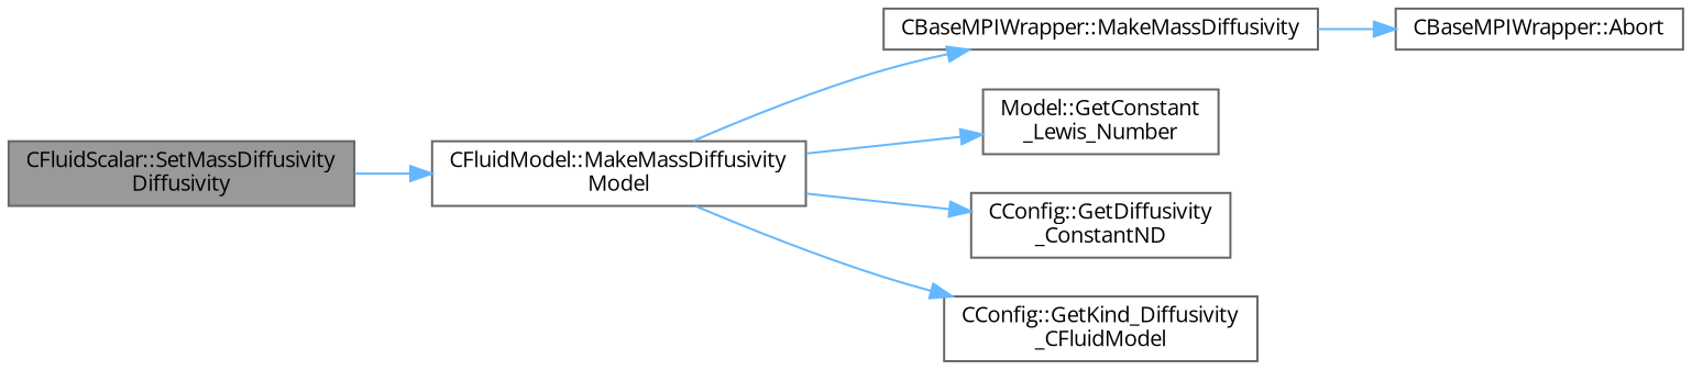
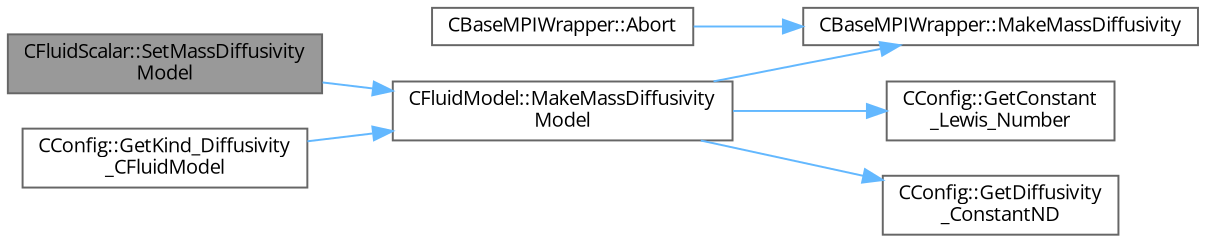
  digraph {
    fontname="Open Sans"
    rankdir=LR
    node [color=grey40 fillcolor=white fontname="Open Sans" fontsize=10 shape=box style=filled]
    edge [color=steelblue1 fontname="Open Sans" fontsize=10 labelfontname=Helvetica labelfontsize=10 style=solid]
-   n1 [color=gray40 fillcolor=grey60 fontcolor=black height=0.2 label="CFluidScalar::SetMassDiffusivity\lDiffusivity" width=0.4]
+   n1 [color=gray40 fillcolor=grey60 fontcolor=black height=0.2 label="CFluidScalar::SetMassDiffusivity\lModel" width=0.4]
    n2 [height=0.2 label="CFluidModel::MakeMassDiffusivity\lModel" width=0.4]
    n3 [height=0.2 label="CBaseMPIWrapper::MakeMassDiffusivity" width=0.4]
-   n4 [height=0.2 label="Model::GetConstant\l_Lewis_Number" width=0.4]
+   n4 [height=0.2 label="CConfig::GetConstant\l_Lewis_Number" width=0.4]
    n5 [height=0.2 label="CConfig::GetDiffusivity\l_ConstantND" width=0.4]
    n6 [height=0.2 label="CConfig::GetKind_Diffusivity\l_CFluidModel" width=0.4]
    n7 [height=0.2 label="CBaseMPIWrapper::Abort" width=0.4]
    n1 -> n2
    n2 -> n3
    n2 -> n4
    n2 -> n5
-   n2 -> n6
-   n3 -> n7
+   n6 -> n2
+   n7 -> n3
  }
